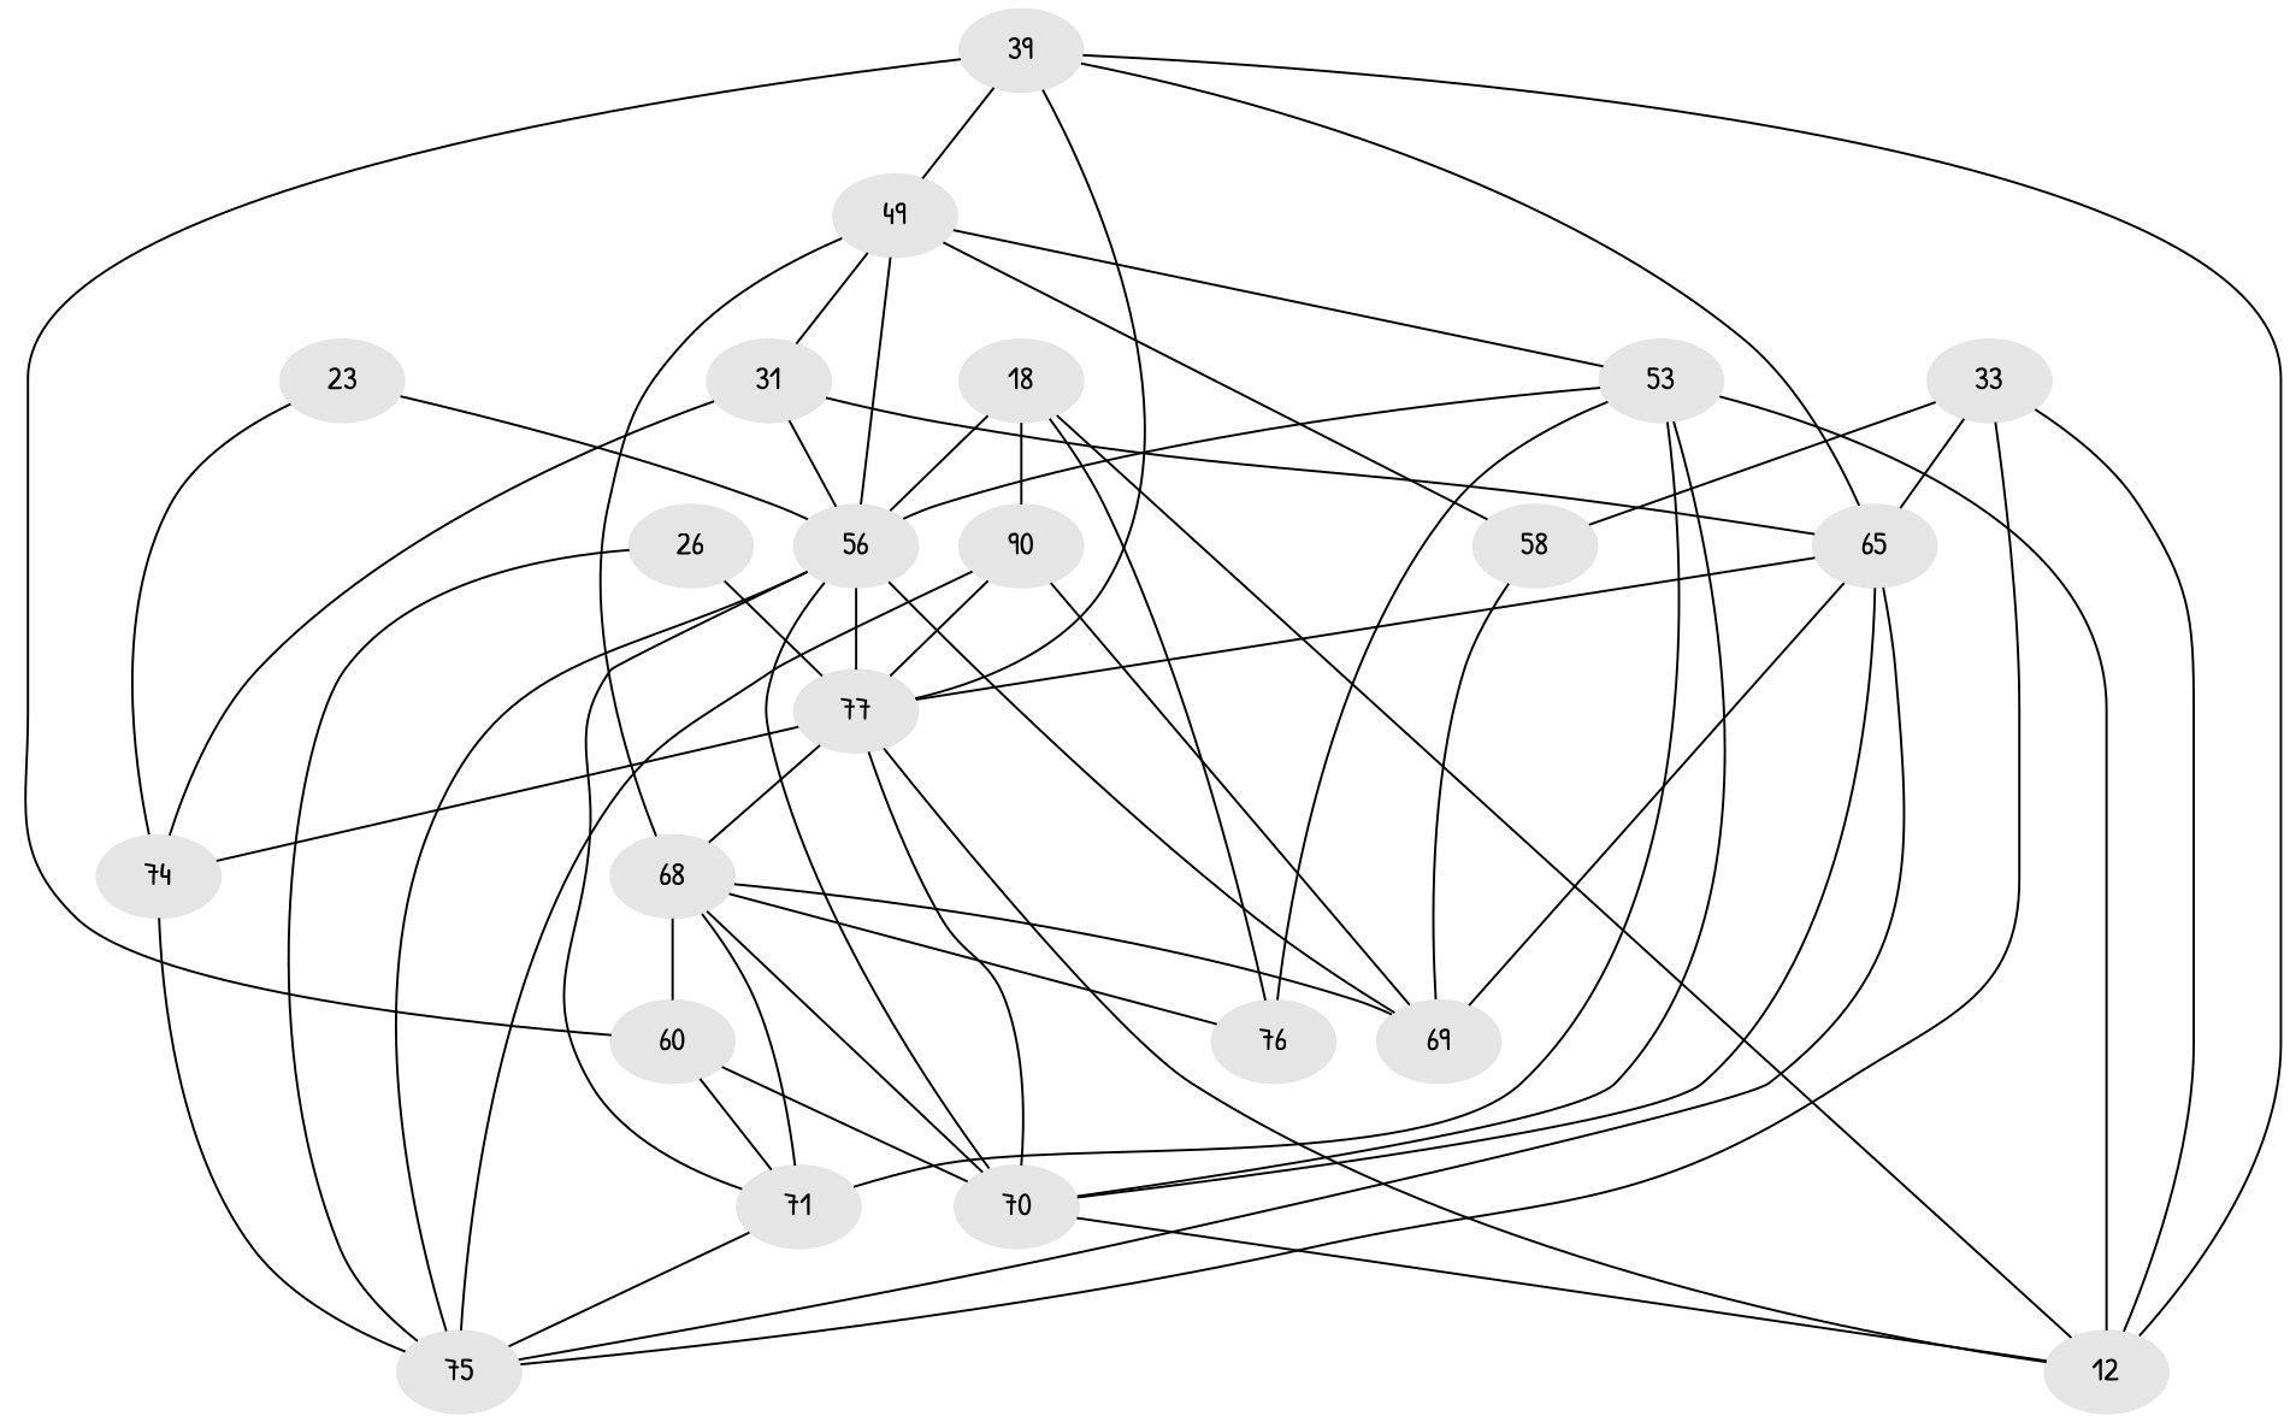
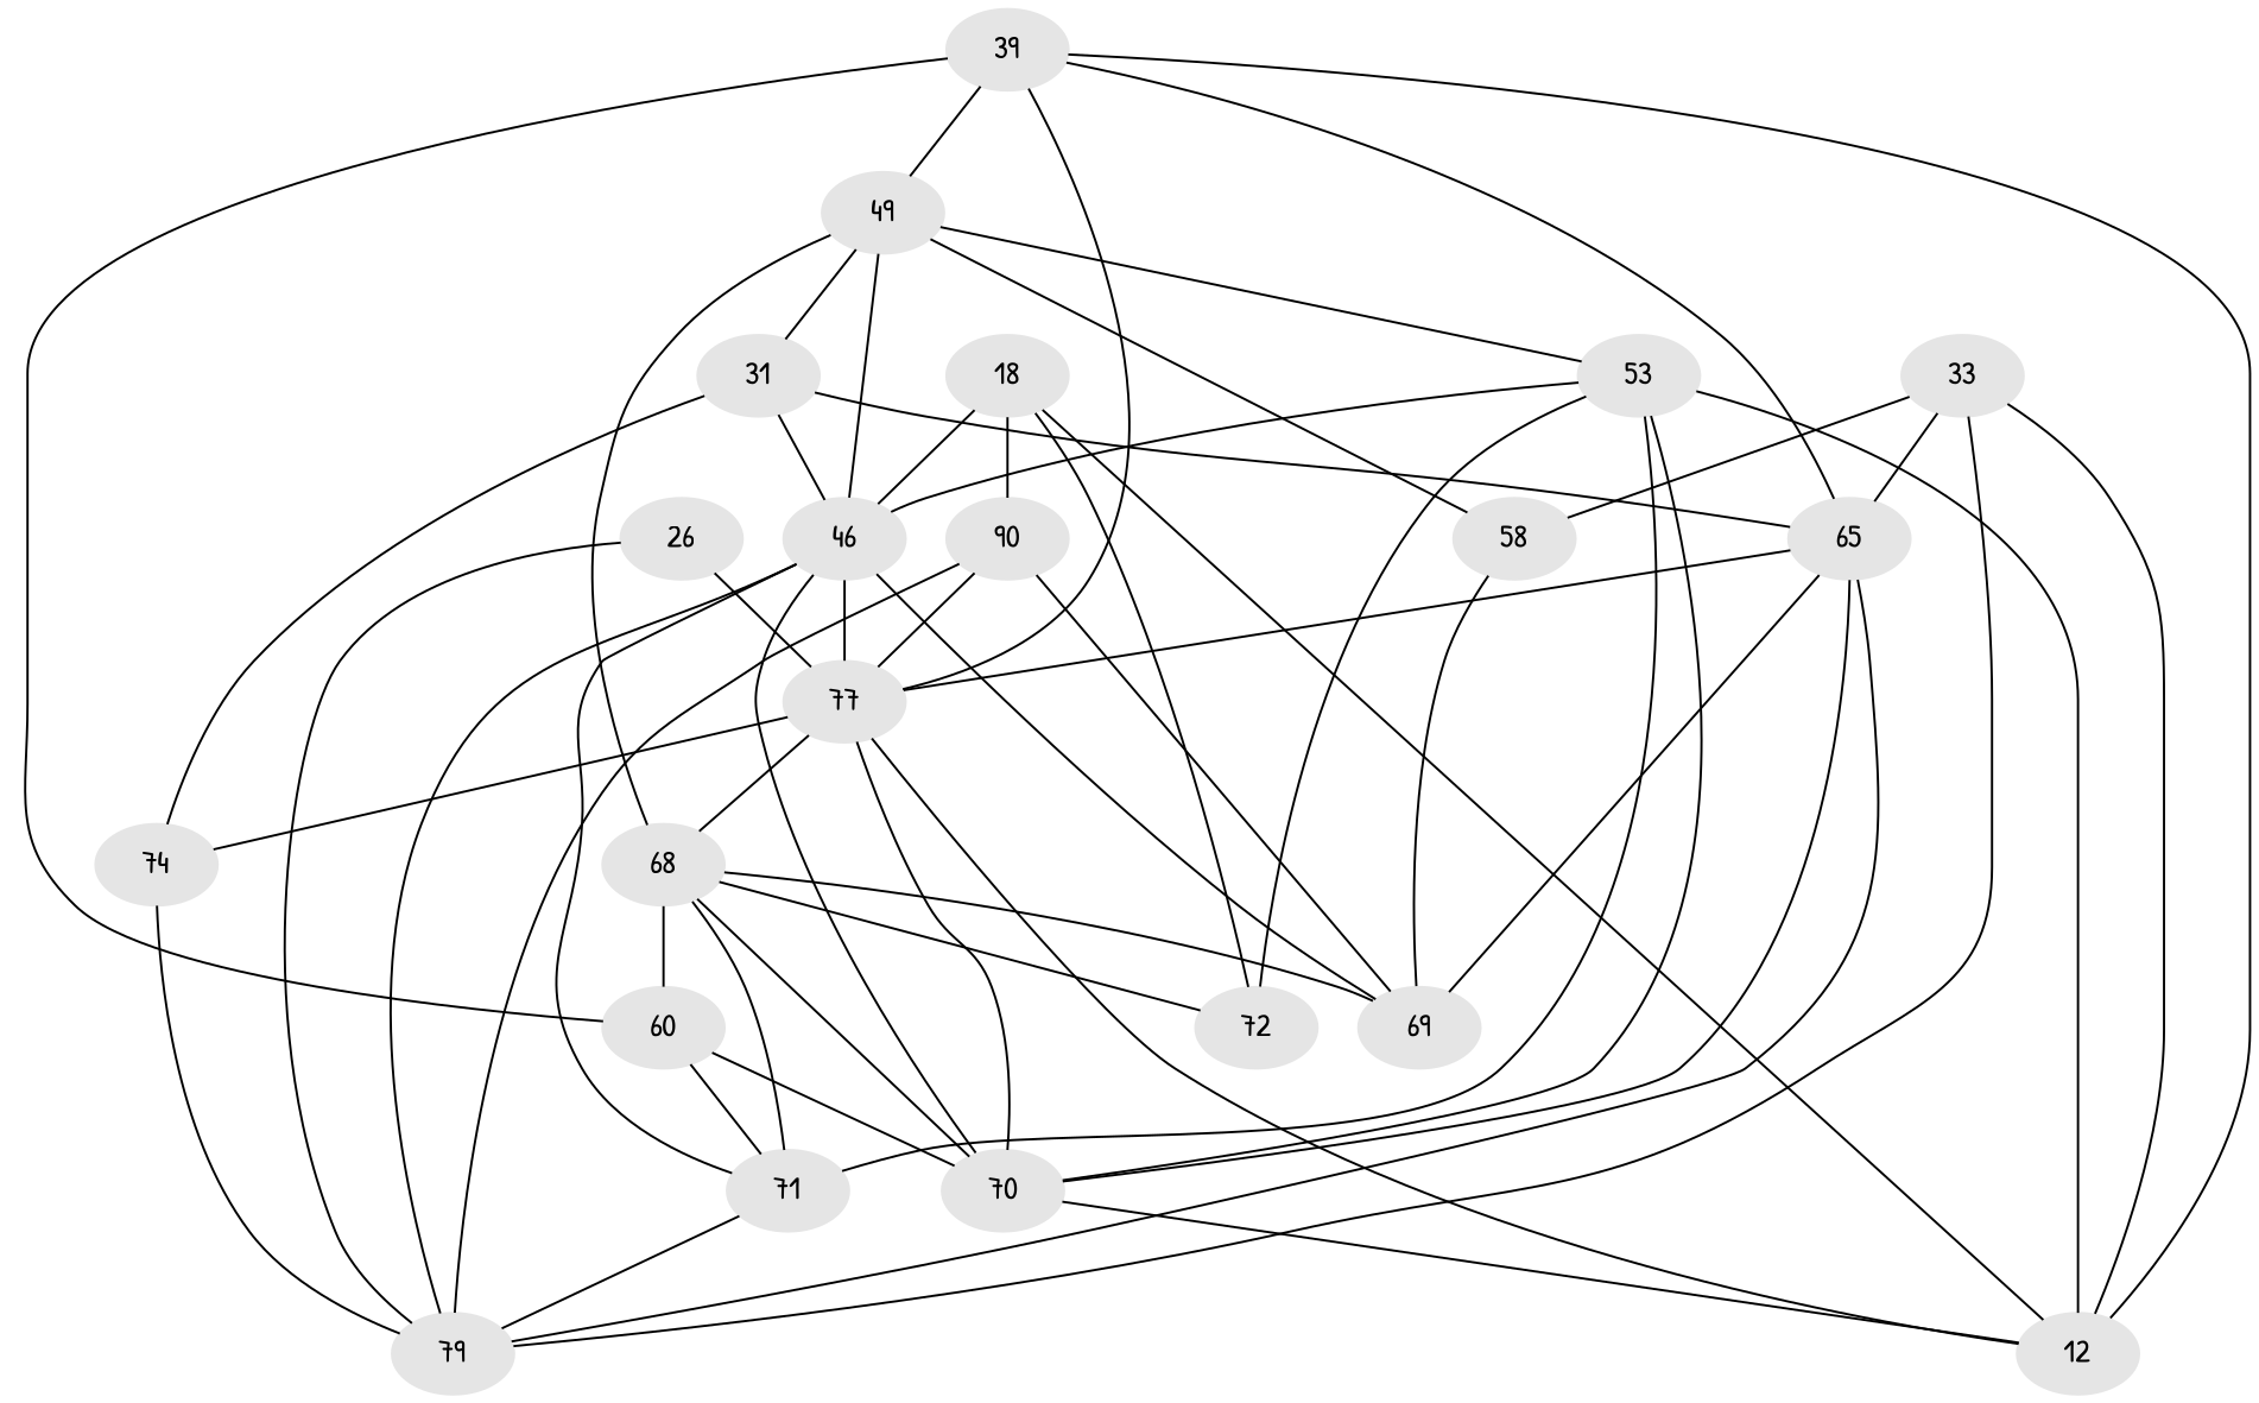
  graph {
    fontname="Patrick Hand"
    node [color=gray90 fontname="Patrick Hand" style=filled]
    edge [fontname="Patrick Hand"]
    18 [super="+3"]
    n2 [label=90 super="+12"]
-   56 [super="+1+51"]
+   56 [super="+1+51" label=46]
    n4 [label=12 super="+8+59"]
-   76 [super="+42"]
-   75 [super="+10+64"]
+   76 [super="+42" label=72]
+   75 [super="+10+64" label=79]
    n7 [label=77 super="+17+13+38+57"]
    69 [super="+36+29"]
    71 [super="+61"]
    70 [super="+41+44"]
-   23
    74 [super="+52+73"]
    26
    31
    65 [super="+63+62+46"]
    68 [super="+24+55+66"]
    33 [super="+27"]
    58
    39 [super="+5+32"]
    49 [super="+28+11"]
    60 [super="+25"]
    53 [super="+14+48+37"]
    18 -- n2
    18 -- 56
    18 -- n4
    18 -- 76 [weight=2]
    n2 -- 75 [weight=2]
    n2 -- n7
    n2 -- 69 [weight=2]
    56 -- 75
    56 -- n7 [weight=6]
    56 -- 69 [weight=2]
    56 -- 71
    56 -- 70
    n7 -- n4 [weight=2]
    n7 -- 70
    n7 -- 74 [weight=5]
    n7 -- 68
    71 -- 75
    70 -- n4
-   23 -- 56 [weight=2]
-   23 -- 74
    74 -- 75
    26 -- 75
    26 -- n7 [weight=2]
    31 -- 56
    31 -- 74
    31 -- 65
    65 -- 75
    65 -- n7 [weight=7]
    65 -- 69 [weight=2]
    65 -- 70
    68 -- 76
    68 -- 69
    68 -- 71 [weight=2]
    68 -- 70
    68 -- 60 [weight=2]
    33 -- n4 [weight=2]
    33 -- 75
    33 -- 65
    33 -- 58 [weight=2]
    58 -- 69
    39 -- n4
    39 -- n7
    39 -- 65 [weight=2]
    39 -- 49 [weight=2]
    39 -- 60 [weight=2]
    49 -- 56 [weight=2]
    49 -- 31
    49 -- 68 [weight=2]
    49 -- 58
    49 -- 53
    60 -- 71 [weight=2]
    60 -- 70 [weight=2]
    53 -- 56
    53 -- n4 [weight=3]
    53 -- 76 [weight=3]
    53 -- 71 [weight=3]
    53 -- 70
  }
